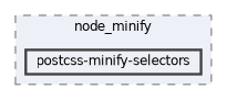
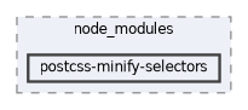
  digraph {
    compound=true
    n1 [color=grey25 fillcolor="#edf0f7" fontname=Helvetica fontsize=10 height=0.2 label="postcss-minify-selectors" shape=box style="filled,bold" width=0.4]
    subgraph cluster_1 {
      bgcolor="#edf0f7"
      fontname=Helvetica
      fontsize=10
-     label=node_minify
+     label=node_modules
      pencolor=grey50
      style="filled,dashed"
      n1
    }
  }
